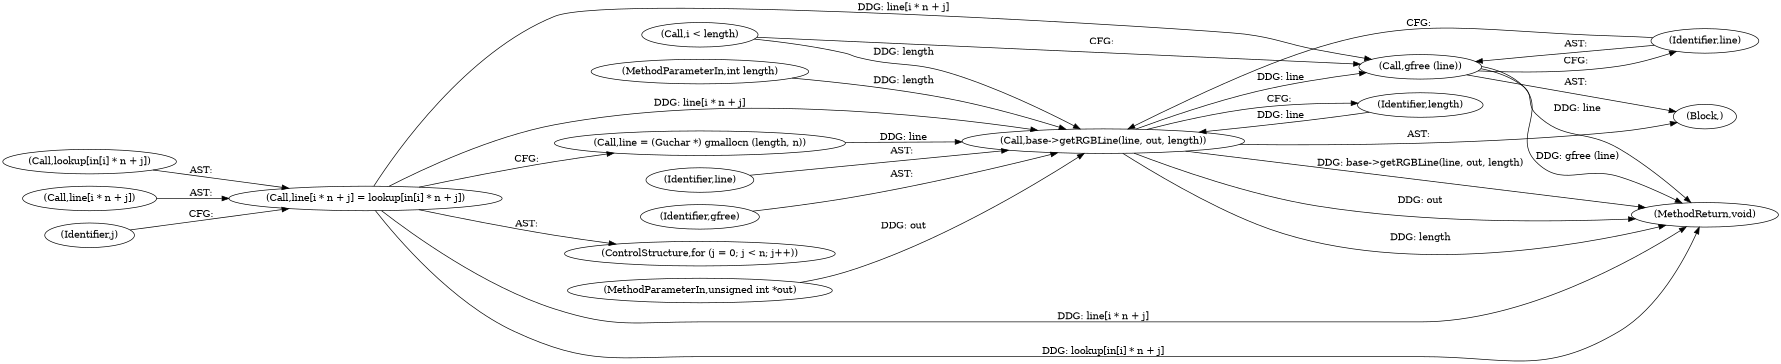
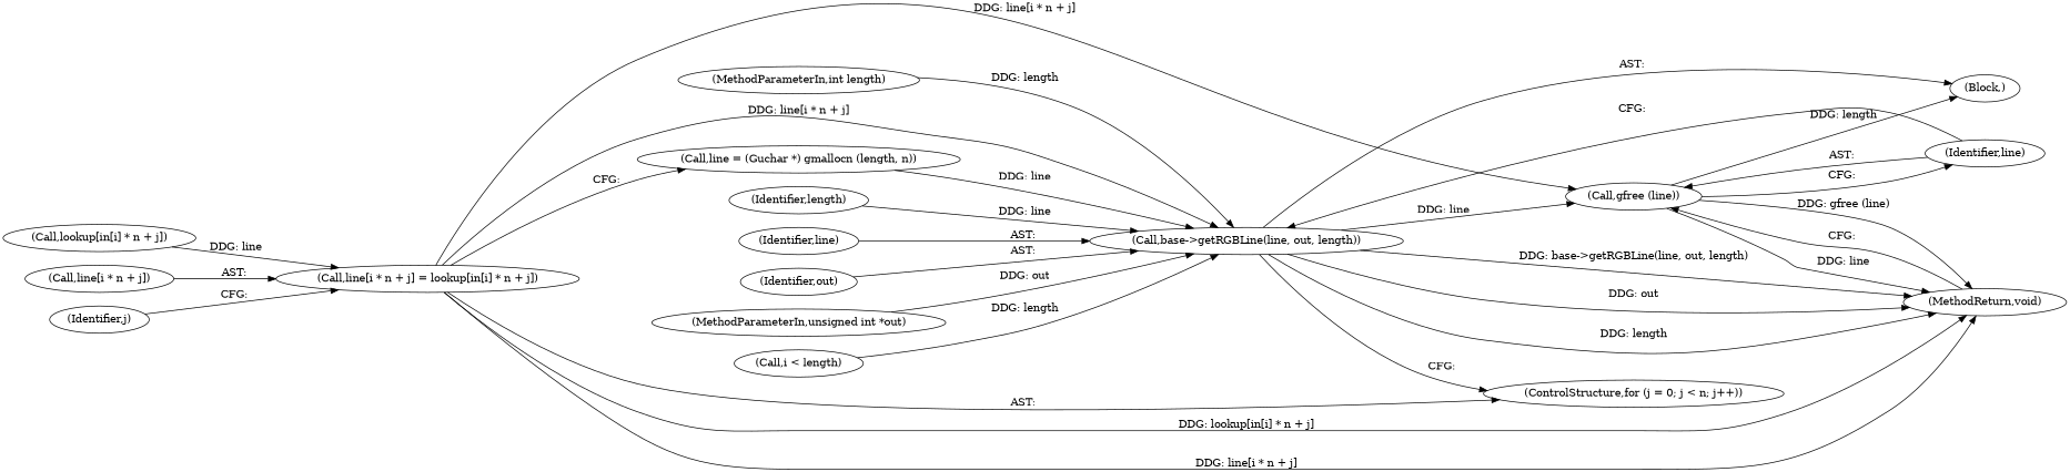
  digraph {
    rankdir=LR
    n1 [label="(Call,line[i * n + j] = lookup[in[i] * n + j])"]
    n2 [label="(Call,base->getRGBLine(line, out, length))"]
    n3 [label="(Call,gfree (line))"]
    n4 [label="(ControlStructure,for (j = 0; j < n; j++))"]
    n5 [label="(MethodReturn,void)"]
    n6 [label="(Call,line = (Guchar *) gmallocn (length, n))"]
    n7 [label="(Block,)"]
    n8 [label="(Identifier,length)"]
    n9 [label="(Identifier,line)"]
    n10 [label="(Call,lookup[in[i] * n + j])"]
    n11 [label="(Identifier,line)"]
-   n12 [label="(Identifier,gfree)"]
+   n12 [label="(Identifier,out)"]
    n13 [label="(Call,line[i * n + j])"]
    n14 [label="(MethodParameterIn,unsigned int *out)"]
    n15 [label="(Call,i < length)"]
    n16 [label="(MethodParameterIn,int length)"]
    n17 [label="(Identifier,j)"]
    n1 -> n2 [label="DDG: line[i * n + j]"]
    n1 -> n3 [label="DDG: line[i * n + j]"]
    n1 -> n4 [label="AST: "]
    n1 -> n5 [label="DDG: lookup[in[i] * n + j]"]
    n1 -> n5 [label="DDG: line[i * n + j]"]
    n1 -> n6 [label="CFG: "]
    n2 -> n3 [label="DDG: line"]
    n2 -> n5 [label="DDG: length"]
    n2 -> n5 [label="DDG: base->getRGBLine(line, out, length)"]
    n2 -> n5 [label="DDG: out"]
    n2 -> n7 [label="AST: "]
-   n2 -> n8 [label="CFG: "]
+   n2 -> n4 [label="CFG: "]
    n3 -> n5 [label="DDG: line"]
    n3 -> n5 [label="DDG: gfree (line)"]
-   n3 -> n7 [label="AST: "]
+   n3 -> n7 [label="DDG: length"]
    n3 -> n9 [label="CFG: "]
-   n15 -> n3 [label="CFG: "]
+   n5 -> n3 [label="CFG: "]
    n6 -> n2 [label="DDG: line"]
    n8 -> n2 [label="DDG: line"]
    n9 -> n2 [label="CFG: "]
    n9 -> n3 [label="AST: "]
-   n10 -> n1 [label="AST: "]
+   n10 -> n1 [label="DDG: line"]
    n11 -> n2 [label="AST: "]
    n12 -> n2 [label="AST: "]
    n13 -> n1 [label="AST: "]
    n14 -> n2 [label="DDG: out"]
    n15 -> n2 [label="DDG: length"]
    n16 -> n2 [label="DDG: length"]
    n17 -> n1 [label="CFG: "]
  }
